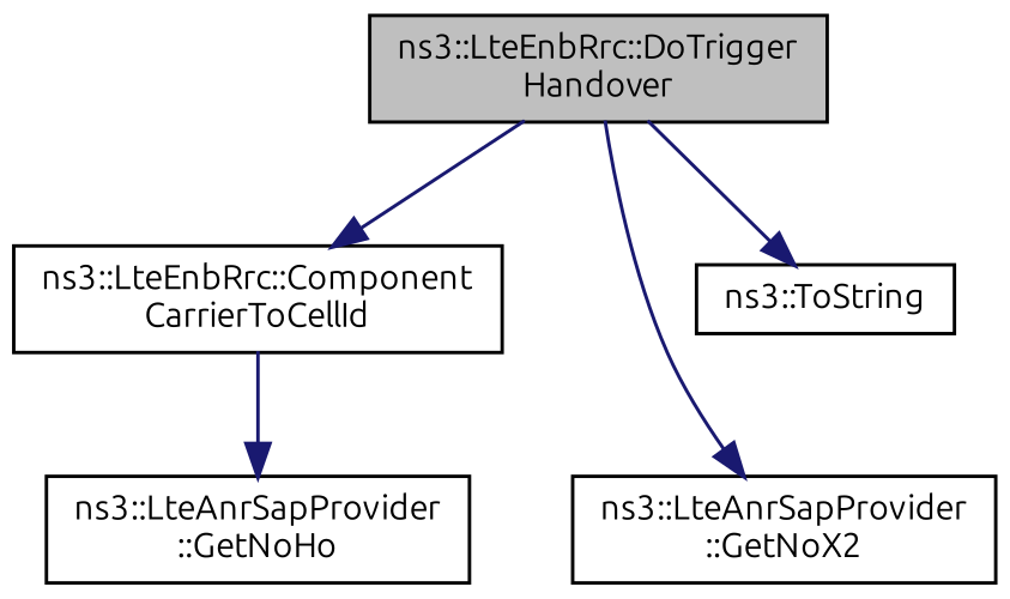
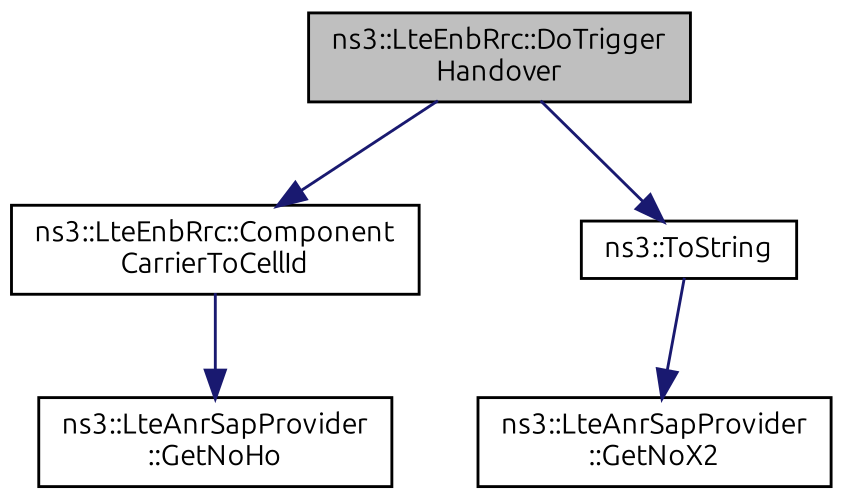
  digraph {
    fontname=Ubuntu
    rankdir=TB
    node [color=black fillcolor=white fontname=Ubuntu fontsize=10 shape=record style=filled]
    edge [color=midnightblue fontname=Ubuntu fontsize=10 labelfontname=Helvetica labelfontsize=10 style=solid]
    n1 [fillcolor=grey75 fontcolor=black height=0.2 label="ns3::LteEnbRrc::DoTrigger\lHandover" width=0.4]
    n2 [height=0.2 label="ns3::LteEnbRrc::Component\lCarrierToCellId" width=0.4]
    n3 [height=0.2 label="ns3::LteAnrSapProvider\l::GetNoX2" width=0.4]
    n4 [height=0.2 label="ns3::ToString" width=0.4]
    n5 [height=0.2 label="ns3::LteAnrSapProvider\l::GetNoHo" width=0.4]
    n1 -> n2
-   n1 -> n3
+   n4 -> n3
    n1 -> n4
    n2 -> n5
  }
